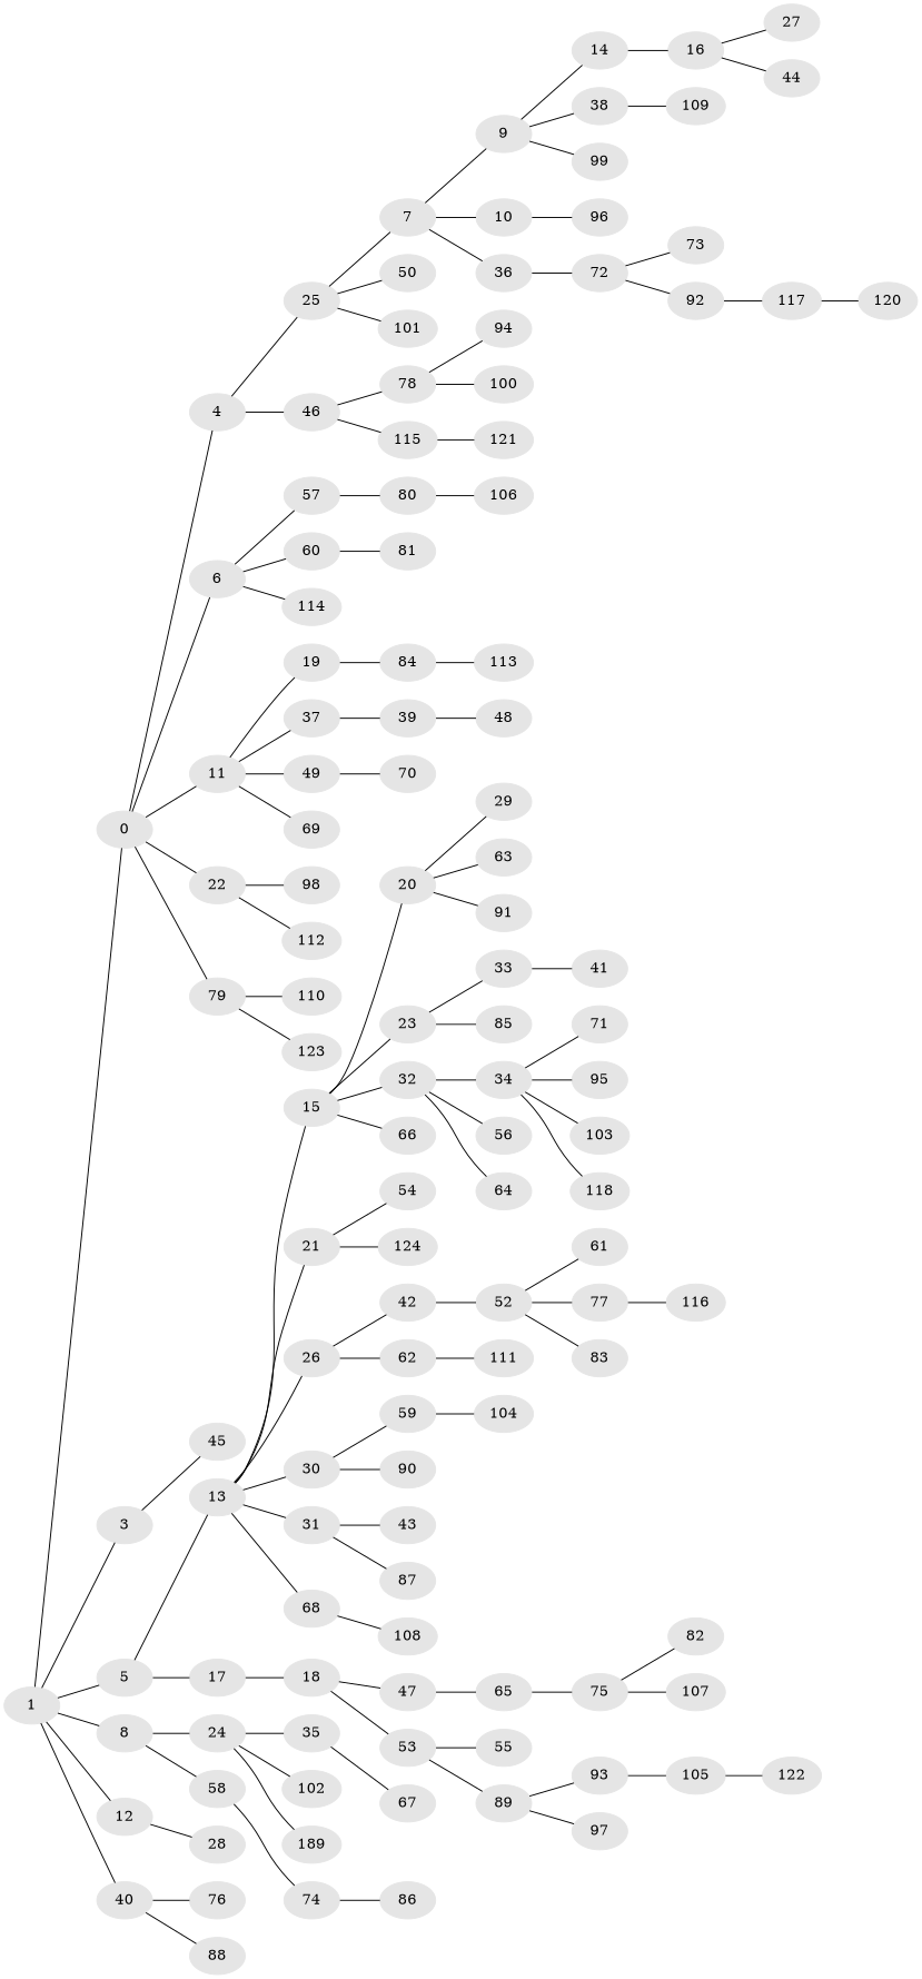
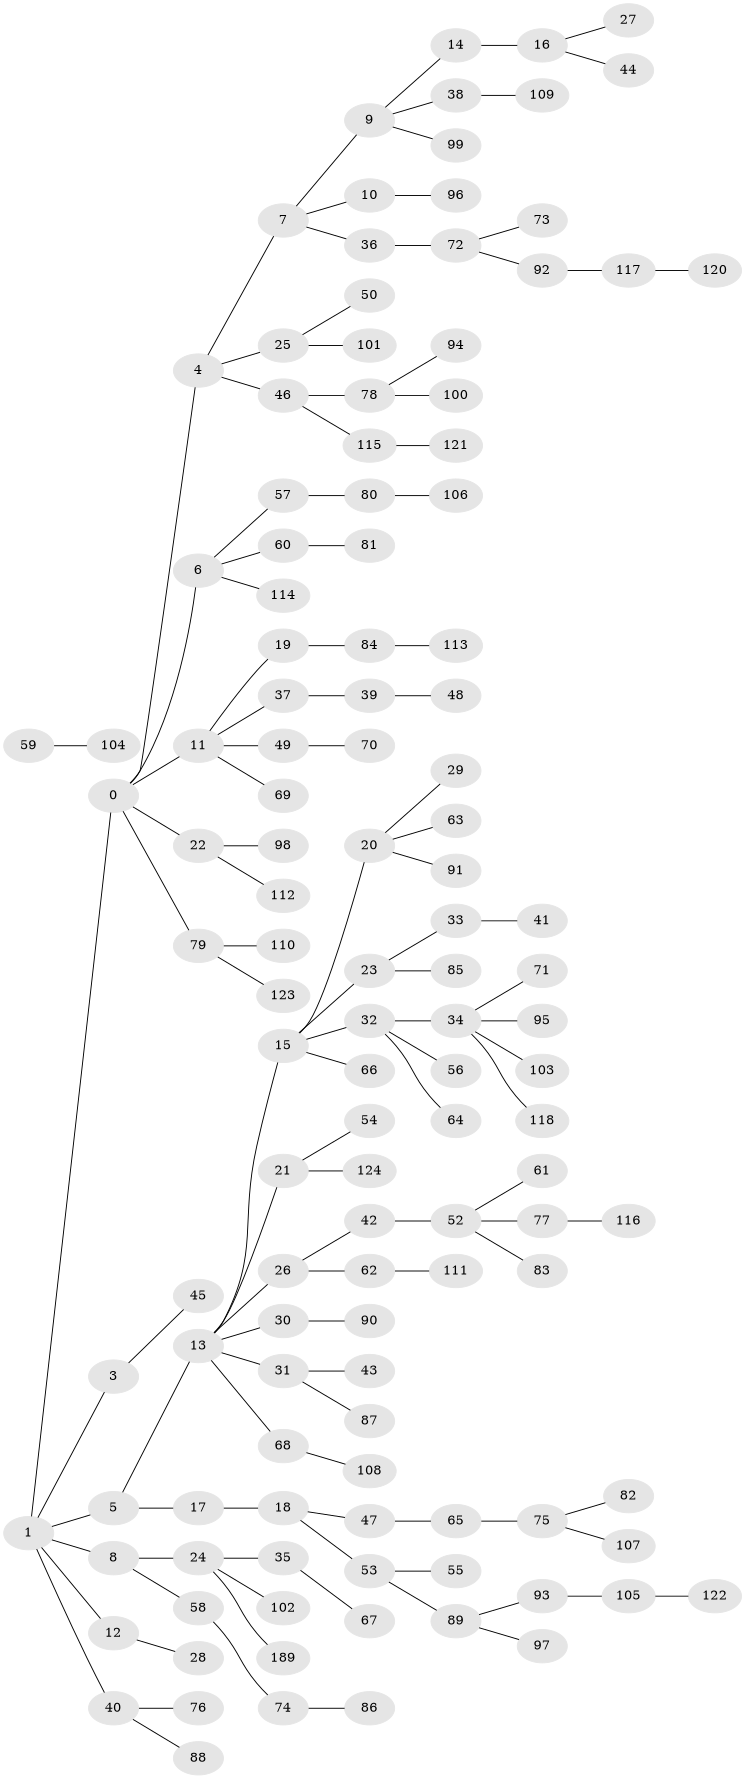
  graph {
    fontname="DejaVu Serif"
    rankdir=LR
    node [color=gray90 fontname="DejaVu Serif" style=filled]
    edge [fontname="DejaVu Serif"]
    n1 [label=0]
    1
    3
    5
    8
    12
    40
    4
    6
    11
    22
    79
    45
    13
    17
    24
    58
    28
    76
    88
    7
    25
    46
    57
    60
    114
    19
    37
    49
    69
    98
    112
    110
    123
    9
    10
    36
    50
    101
    78
    115
    15
    21
    26
    30
    31
    68
    18
    80
    81
    14
    38
    99
    96
    72
    35
    102
    n58 [label=189]
    74
    16
    109
    84
    39
    70
    20
    23
    32
    66
    54
    124
    42
    62
    59
    90
    43
    87
    108
    27
    44
    29
    63
    91
    33
    85
    34
    56
    64
    47
    53
    65
    55
    89
    113
    41
    67
    52
    111
    104
    71
    95
    103
    118
    73
    92
    48
    61
    77
    83
    94
    100
    121
    75
    116
    93
    97
    106
    86
    82
    107
    117
    105
    120
    122
    n1 -- 4
    n1 -- 6
    n1 -- 11
    n1 -- 22
    n1 -- 79
    1 -- n1
    1 -- 3
    1 -- 5
    1 -- 8
    1 -- 12
    1 -- 40
    3 -- 45
    5 -- 13
    5 -- 17
    8 -- 24
    8 -- 58
    12 -- 28
    40 -- 76
    40 -- 88
-   25 -- 7
+   4 -- 7
    4 -- 25
    4 -- 46
    6 -- 57
    6 -- 60
    6 -- 114
    11 -- 19
    11 -- 37
    11 -- 49
    11 -- 69
    22 -- 98
    22 -- 112
    79 -- 110
    79 -- 123
    13 -- 15
    13 -- 21
    13 -- 26
    13 -- 30
    13 -- 31
    13 -- 68
    17 -- 18
    24 -- 35
    24 -- 102
    24 -- n58
    58 -- 74
    7 -- 9
    7 -- 10
    7 -- 36
    25 -- 50
    25 -- 101
    46 -- 78
    46 -- 115
    57 -- 80
    60 -- 81
    19 -- 84
    37 -- 39
    49 -- 70
    9 -- 14
    9 -- 38
    9 -- 99
    10 -- 96
    36 -- 72
    78 -- 94
    78 -- 100
    115 -- 121
    15 -- 20
    15 -- 23
    15 -- 32
    15 -- 66
    21 -- 54
    21 -- 124
    26 -- 42
    26 -- 62
-   30 -- 59
    30 -- 90
    31 -- 43
    31 -- 87
    68 -- 108
    18 -- 47
    18 -- 53
    80 -- 106
    14 -- 16
    38 -- 109
    72 -- 73
    72 -- 92
    35 -- 67
    74 -- 86
    16 -- 27
    16 -- 44
    84 -- 113
    39 -- 48
    20 -- 29
    20 -- 63
    20 -- 91
    23 -- 33
    23 -- 85
    32 -- 34
    32 -- 56
    32 -- 64
    42 -- 52
    62 -- 111
    59 -- 104
    33 -- 41
    34 -- 71
    34 -- 95
    34 -- 103
    34 -- 118
    47 -- 65
    53 -- 55
    53 -- 89
    65 -- 75
    89 -- 93
    89 -- 97
    52 -- 61
    52 -- 77
    52 -- 83
    92 -- 117
    77 -- 116
    75 -- 82
    75 -- 107
    93 -- 105
    117 -- 120
    105 -- 122
  }
